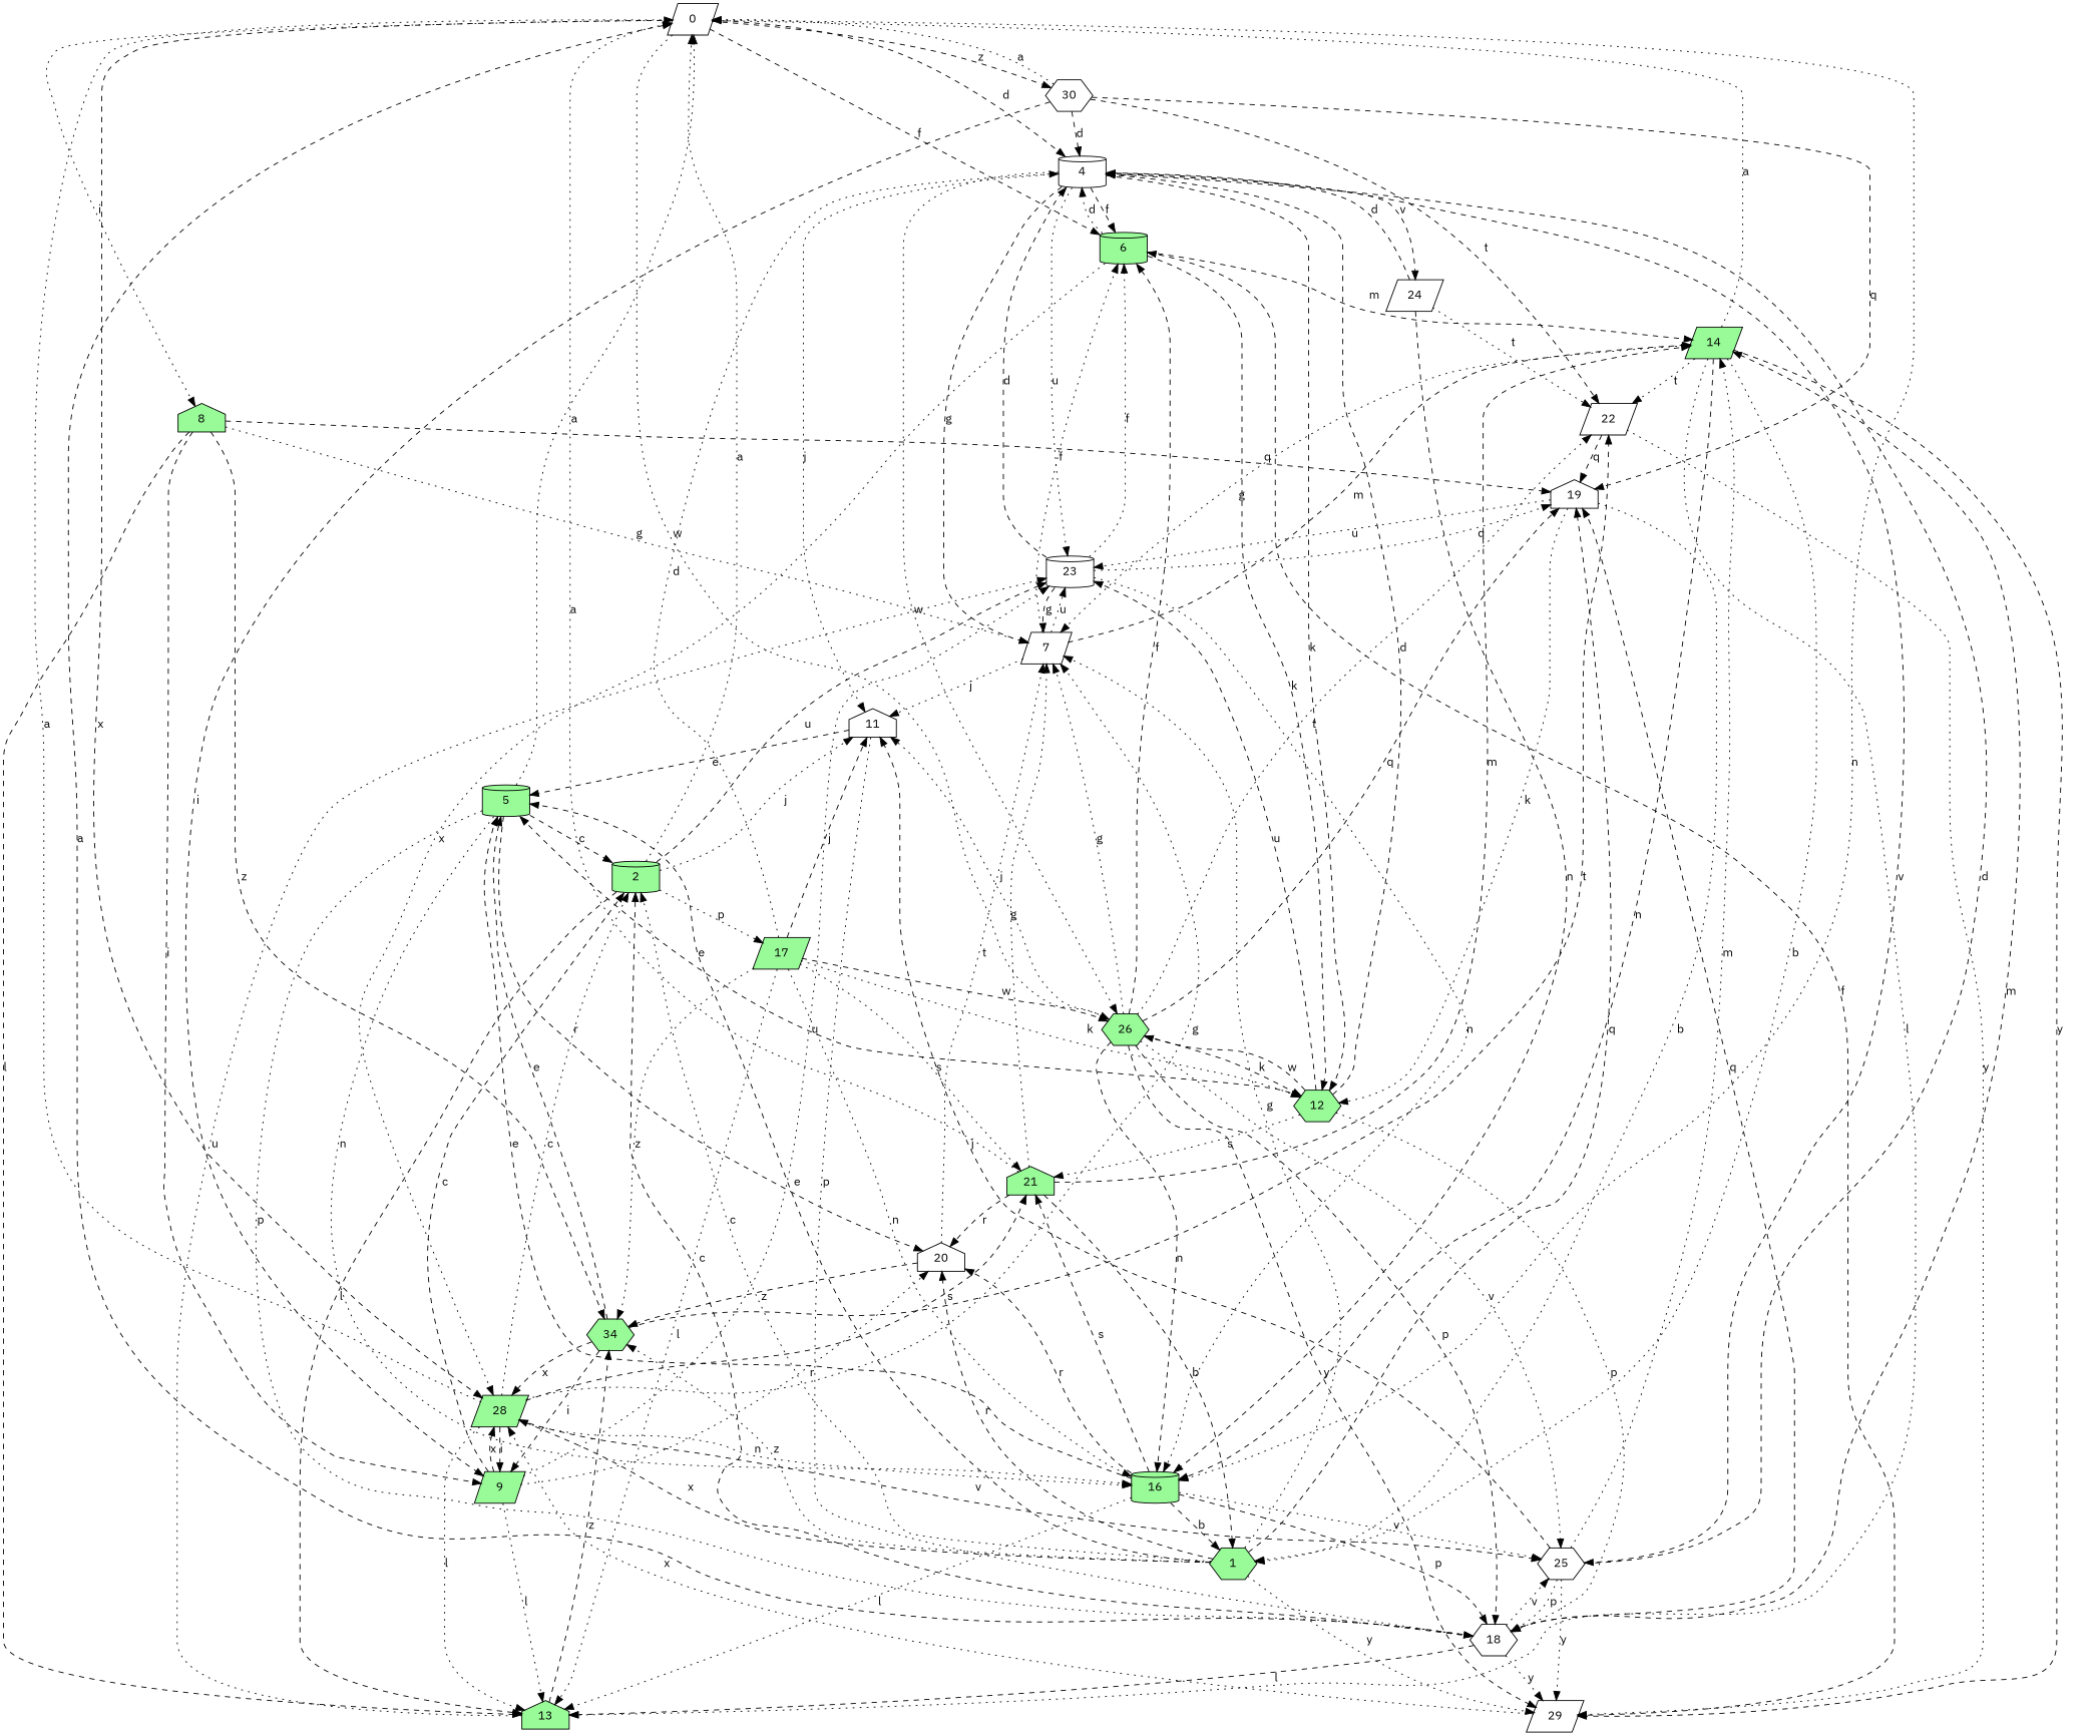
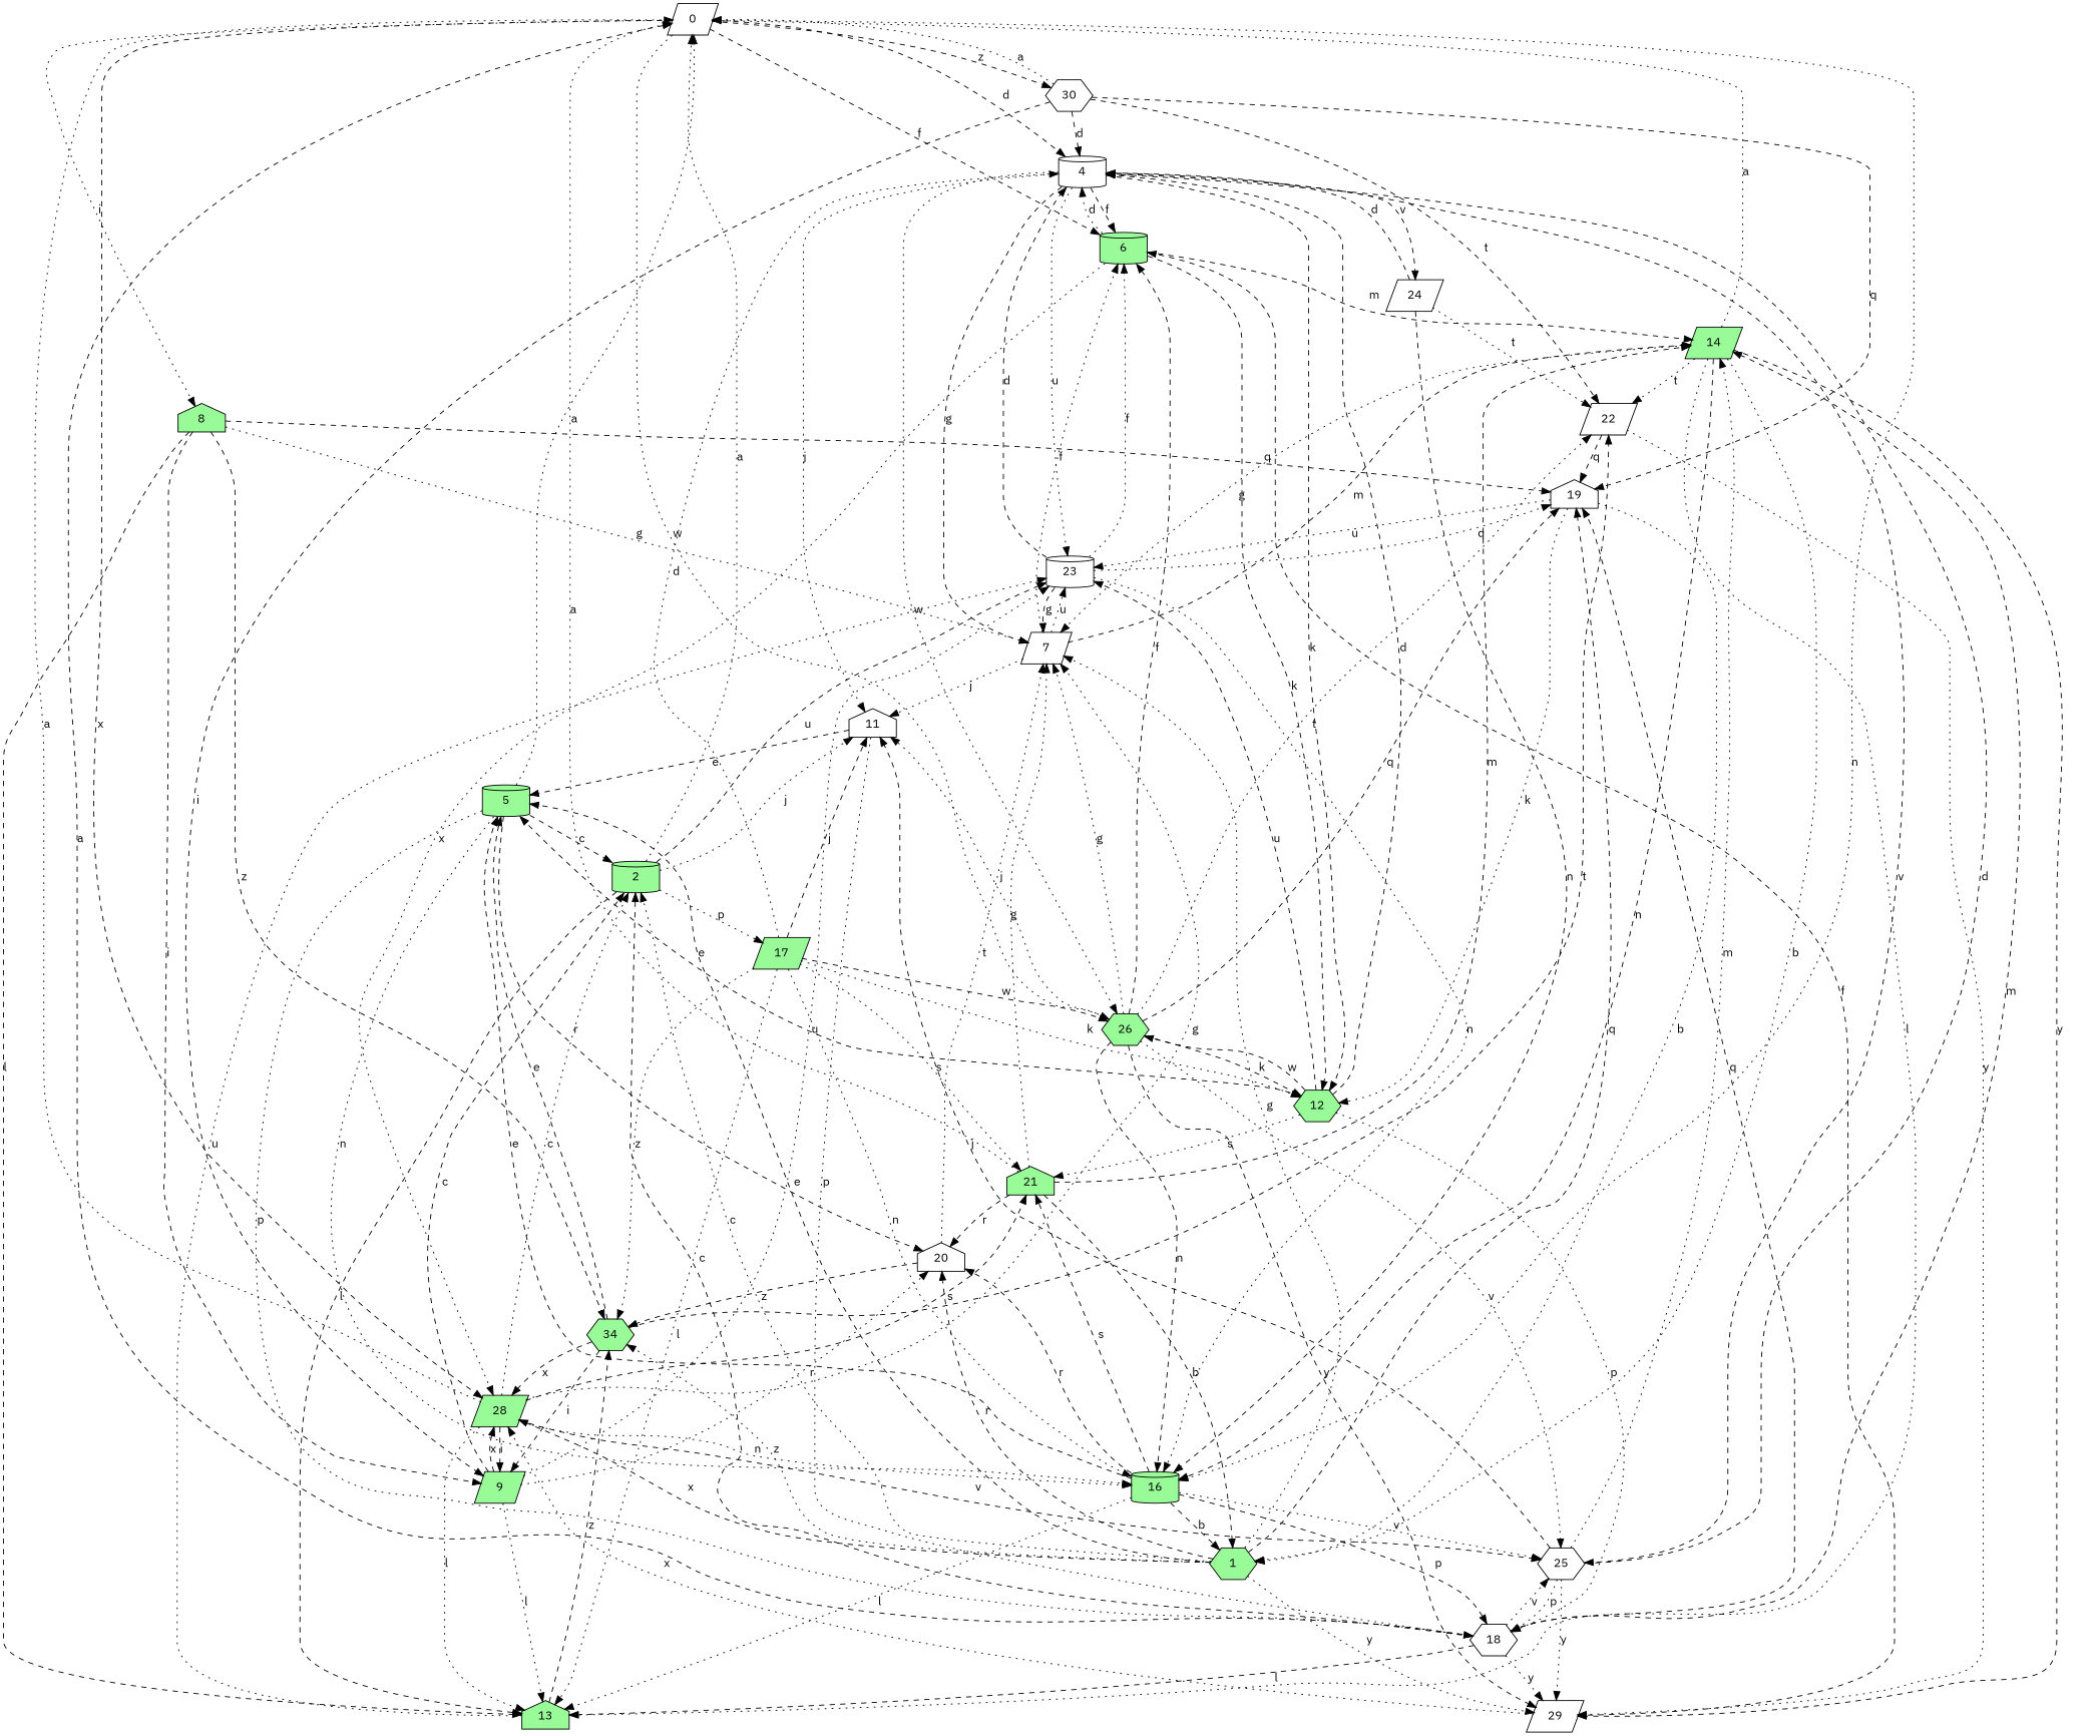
  strict digraph {
    fontname="IBM Plex Sans"
    node [fillcolor=palegreen fontname="IBM Plex Sans" shape=parallelogram style=filled]
    edge [fontname="IBM Plex Sans" style=dashed]
    0 [fillcolor=white]
    4 [fillcolor=white shape=cylinder]
    6 [shape=cylinder]
    8 [shape=house]
    16 [shape=cylinder]
    26 [shape=hexagon]
    28
    30 [fillcolor=white shape=hexagon]
    7 [fillcolor=white]
    11 [fillcolor=white shape=house]
    23 [fillcolor=white shape=cylinder]
    12 [shape=hexagon]
    24 [fillcolor=white]
    25 [fillcolor=white shape=hexagon]
    14
    19 [fillcolor=white shape=house]
    34 [shape=hexagon]
    13 [shape=house]
    9
    1 [shape=hexagon]
    5 [shape=cylinder]
    20 [fillcolor=white shape=house]
    18 [fillcolor=white shape=hexagon]
    21 [shape=house]
    29 [fillcolor=white]
    22 [fillcolor=white]
    2 [shape=cylinder]
    17
    0 -> 4 [label=d]
    0 -> 6 [label=f]
    0 -> 8 [label=i style=dotted]
    0 -> 16 [label=n style=dotted]
    0 -> 26 [label=w style=dotted]
    0 -> 28 [label=x]
    0 -> 30 [label=z]
    4 -> 6 [label=f]
    4 -> 26 [label=w style=dotted]
    4 -> 7 [label=g]
    4 -> 11 [label=j style=dotted]
    4 -> 23 [label=u style=dotted]
    4 -> 12 [label=k]
    4 -> 24 [label=v]
    4 -> 25 [label=v]
    6 -> 4 [label=d style=dotted]
    6 -> 28 [label=x style=dotted]
    6 -> 12 [label=k]
    6 -> 14 [label=m]
    8 -> 7 [label=g style=dotted]
    8 -> 19 [label=q]
    8 -> 34 [label=z]
    8 -> 13 [label=l]
    8 -> 9 [label=i]
    16 -> 25 [label=v style=dotted]
    16 -> 13 [label=l style=dotted]
    16 -> 1 [label=b]
    16 -> 5 [label=e]
    16 -> 20 [label=r]
    16 -> 18 [label=p]
    16 -> 21 [label=s]
    26 -> 6 [label=f]
    26 -> 16 [label=n]
    26 -> 7 [label=g style=dotted]
    26 -> 11 [label=j style=dotted]
    26 -> 12 [label=k]
    26 -> 25 [label=v style=dotted]
    26 -> 19 [label=q]
-   26 -> 18 [label=p]
    26 -> 29 [label=y]
    26 -> 22 [label=t style=dotted]
    28 -> 0 [label=a style=dotted]
    28 -> 16 [label=n style=dotted]
    28 -> 7 [label=g style=dotted]
    28 -> 25 [label=v]
    28 -> 13 [label=l style=dotted]
    28 -> 9 [label=i]
    28 -> 21 [label=s]
    28 -> 2 [label=c style=dotted]
    30 -> 0 [label=a style=dotted]
    30 -> 4 [label=d]
    30 -> 19 [label=q]
    30 -> 9 [label=i]
    30 -> 22 [label=t]
    7 -> 6 [label=f style=dotted]
    7 -> 11 [label=j style=dotted]
    7 -> 23 [label=u style=dotted]
    7 -> 14 [label=m]
    11 -> 5 [label=e]
    11 -> 18 [label=p style=dotted]
    23 -> 4 [label=d]
    23 -> 6 [label=f style=dotted]
    23 -> 16 [label=n style=dotted]
    23 -> 7 [label=g]
    23 -> 19 [label=q style=dotted]
    12 -> 4 [label=d]
    12 -> 26 [label=w]
    12 -> 23 [label=u]
    12 -> 5 [label=e]
    12 -> 18 [label=p style=dotted]
    12 -> 21 [label=s style=dotted]
    24 -> 4 [label=d]
    24 -> 16 [label=n]
    24 -> 22 [label=t style=dotted]
    25 -> 4 [label=d]
    25 -> 11 [label=j]
    25 -> 14 [label=m style=dotted]
    25 -> 18 [label=p style=dotted]
    25 -> 29 [label=y style=dotted]
    14 -> 0 [label=a style=dotted]
    14 -> 16 [label=n]
    14 -> 7 [label=g style=dotted]
    14 -> 13 [label=l style=dotted]
    14 -> 1 [label=b style=dotted]
    14 -> 29 [label=y]
    14 -> 22 [label=t style=dotted]
    19 -> 23 [label=u style=dotted]
    19 -> 12 [label=k style=dotted]
    19 -> 1 [label=b style=dotted]
    34 -> 28 [label=x]
    34 -> 9 [label=i]
    34 -> 5 [label=e]
    34 -> 22 [label=t]
    13 -> 23 [label=u style=dotted]
    13 -> 34 [label=z]
    9 -> 28 [label=x]
    9 -> 23 [label=u style=dotted]
    9 -> 13 [label=l style=dotted]
    9 -> 20 [label=r style=dotted]
    9 -> 2 [label=c]
    1 -> 28 [label=x]
    1 -> 7 [label=g style=dotted]
    1 -> 19 [label=q]
    1 -> 34 [label=z style=dotted]
    1 -> 5 [label=e]
    1 -> 20 [label=r]
    1 -> 29 [label=y style=dotted]
    1 -> 2 [label=c style=dotted]
    5 -> 0 [label=a style=dotted]
    5 -> 16 [label=n style=dotted]
    5 -> 20 [label=r]
    5 -> 18 [label=p style=dotted]
    5 -> 2 [label=c]
    20 -> 7 [label=t style=dotted]
    20 -> 34 [label=z]
    18 -> 0 [label=a]
    18 -> 25 [label=v style=dotted]
    18 -> 14 [label=m]
    18 -> 19 [label=q]
    18 -> 13 [label=l]
    18 -> 29 [label=y style=dotted]
    18 -> 2 [label=c]
    21 -> 0 [label=a style=dotted]
    21 -> 7 [label=g style=dotted]
    21 -> 14 [label=m]
    21 -> 1 [label=b]
    21 -> 20 [label=r]
    29 -> 6 [label=f]
    29 -> 28 [label=x style=dotted]
    22 -> 19 [label=q]
    22 -> 29 [label=y style=dotted]
    2 -> 0 [label=a style=dotted]
    2 -> 11 [label=j style=dotted]
    2 -> 23 [label=u]
    2 -> 13 [label=l]
    2 -> 17 [label=p style=dotted]
    17 -> 4 [label=d style=dotted]
    17 -> 16 [label=n style=dotted]
    17 -> 26 [label=w]
    17 -> 11 [label=j]
    17 -> 12 [label=k style=dotted]
    17 -> 34 [label=z style=dotted]
    17 -> 13 [label=l style=dotted]
    17 -> 21 [label=s style=dotted]
  }
